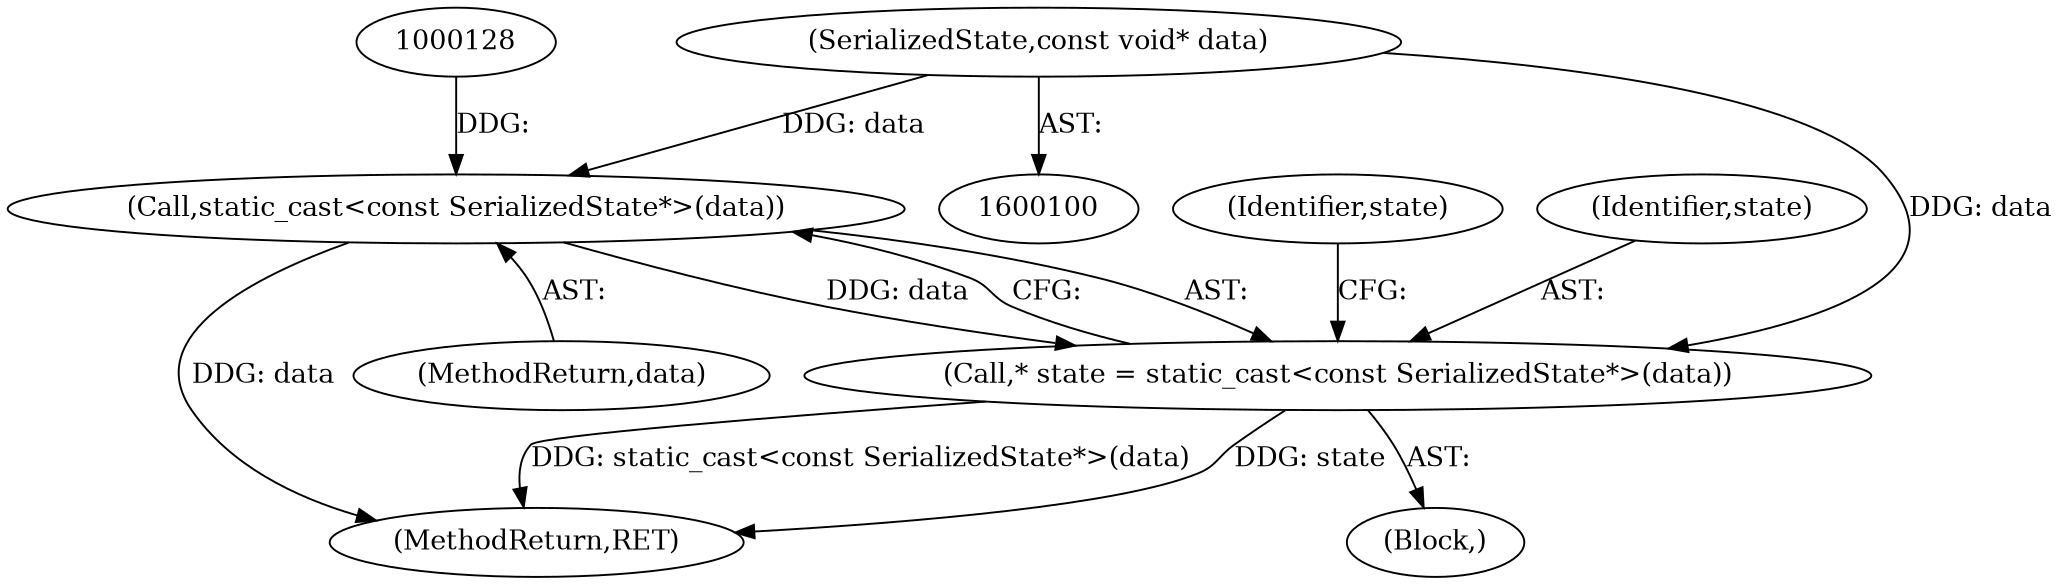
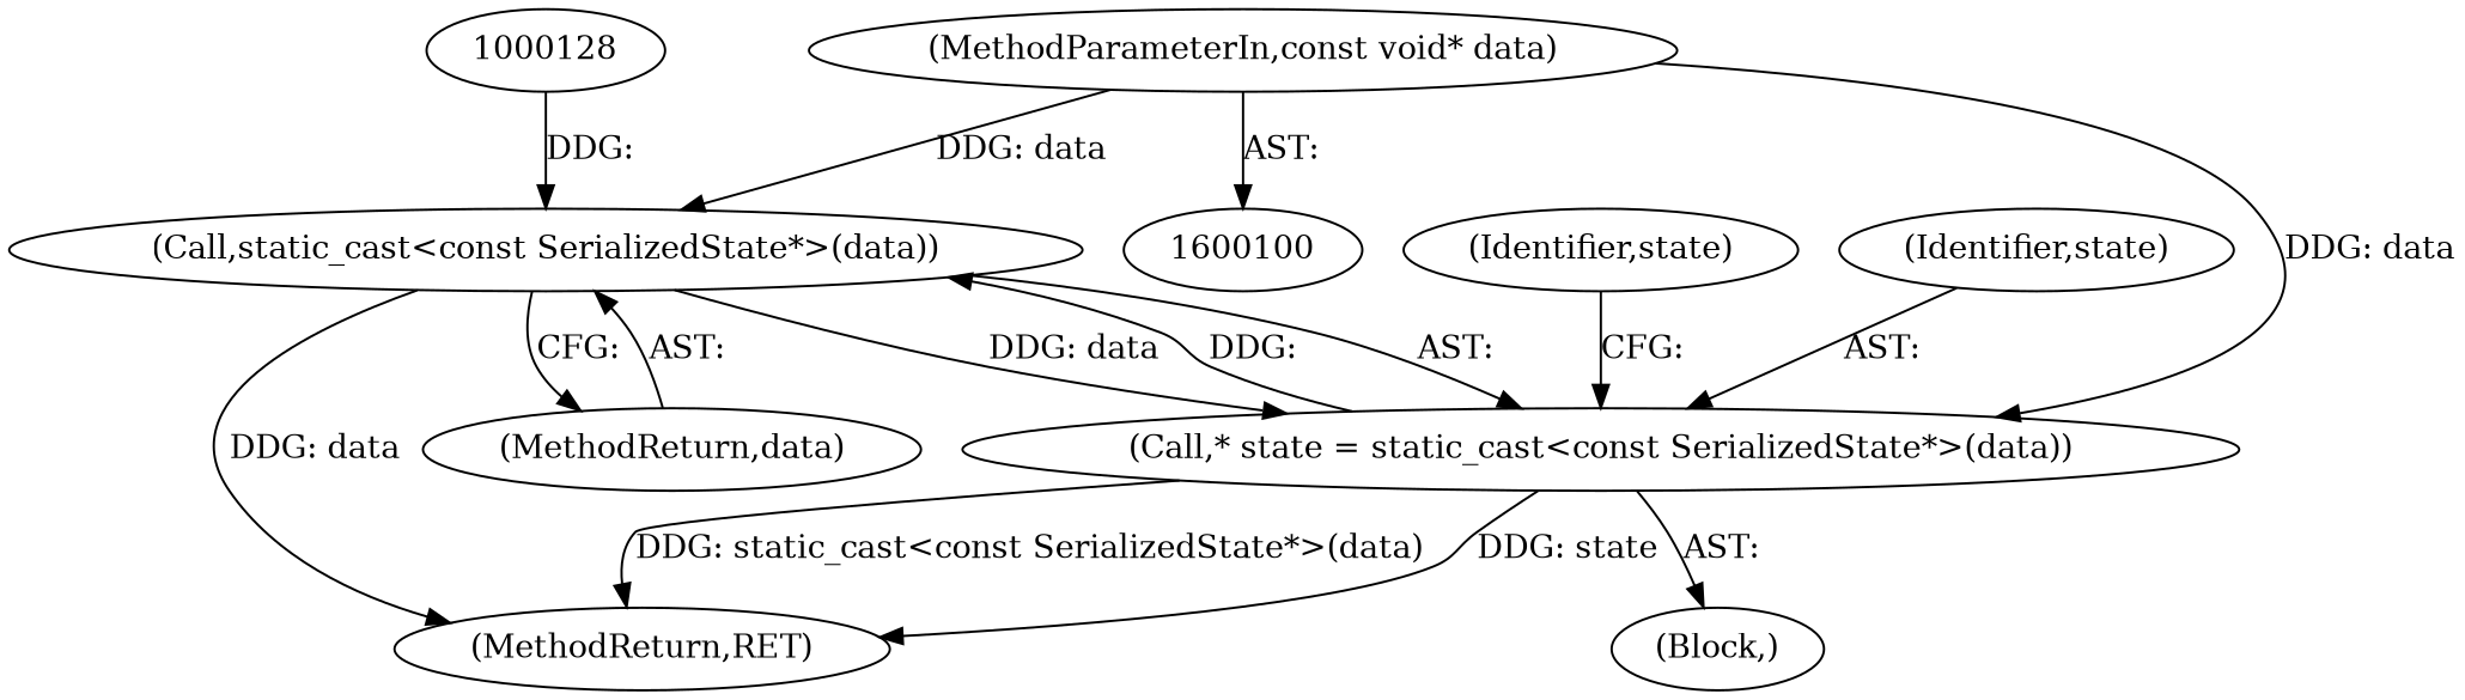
  digraph {
-   n1 [label="(SerializedState,const void* data)"]
+   n1 [label="(MethodParameterIn,const void* data)"]
    n2 [label="(Call,static_cast<const SerializedState*>(data))"]
    n3 [label=1600100]
    n4 [label="(Call,* state = static_cast<const SerializedState*>(data))"]
    n5 [label="(MethodReturn,RET)"]
    n6 [label="(MethodReturn,data)"]
    n7 [label="(Block,)"]
    n8 [label="(Identifier,state)"]
    n9 [label="(Identifier,state)"]
    1000128
    n1 -> n2 [label="DDG: data"]
    n1 -> n3 [label="AST: "]
    n1 -> n4 [label="DDG: data"]
    n2 -> n4 [label="AST: "]
    n2 -> n4 [label="DDG: data"]
    n2 -> n5 [label="DDG: data"]
-   n4 -> n2 [label="CFG: "]
+   n2 -> n6 [label="CFG: "]
+   n4 -> n2 [label="DDG: "]
    n4 -> n5 [label="DDG: state"]
    n4 -> n5 [label="DDG: static_cast<const SerializedState*>(data)"]
    n4 -> n7 [label="AST: "]
    n6 -> n2 [label="AST: "]
    n8 -> n4 [label="CFG: "]
    n9 -> n4 [label="AST: "]
    1000128 -> n2 [label="DDG: "]
  }
